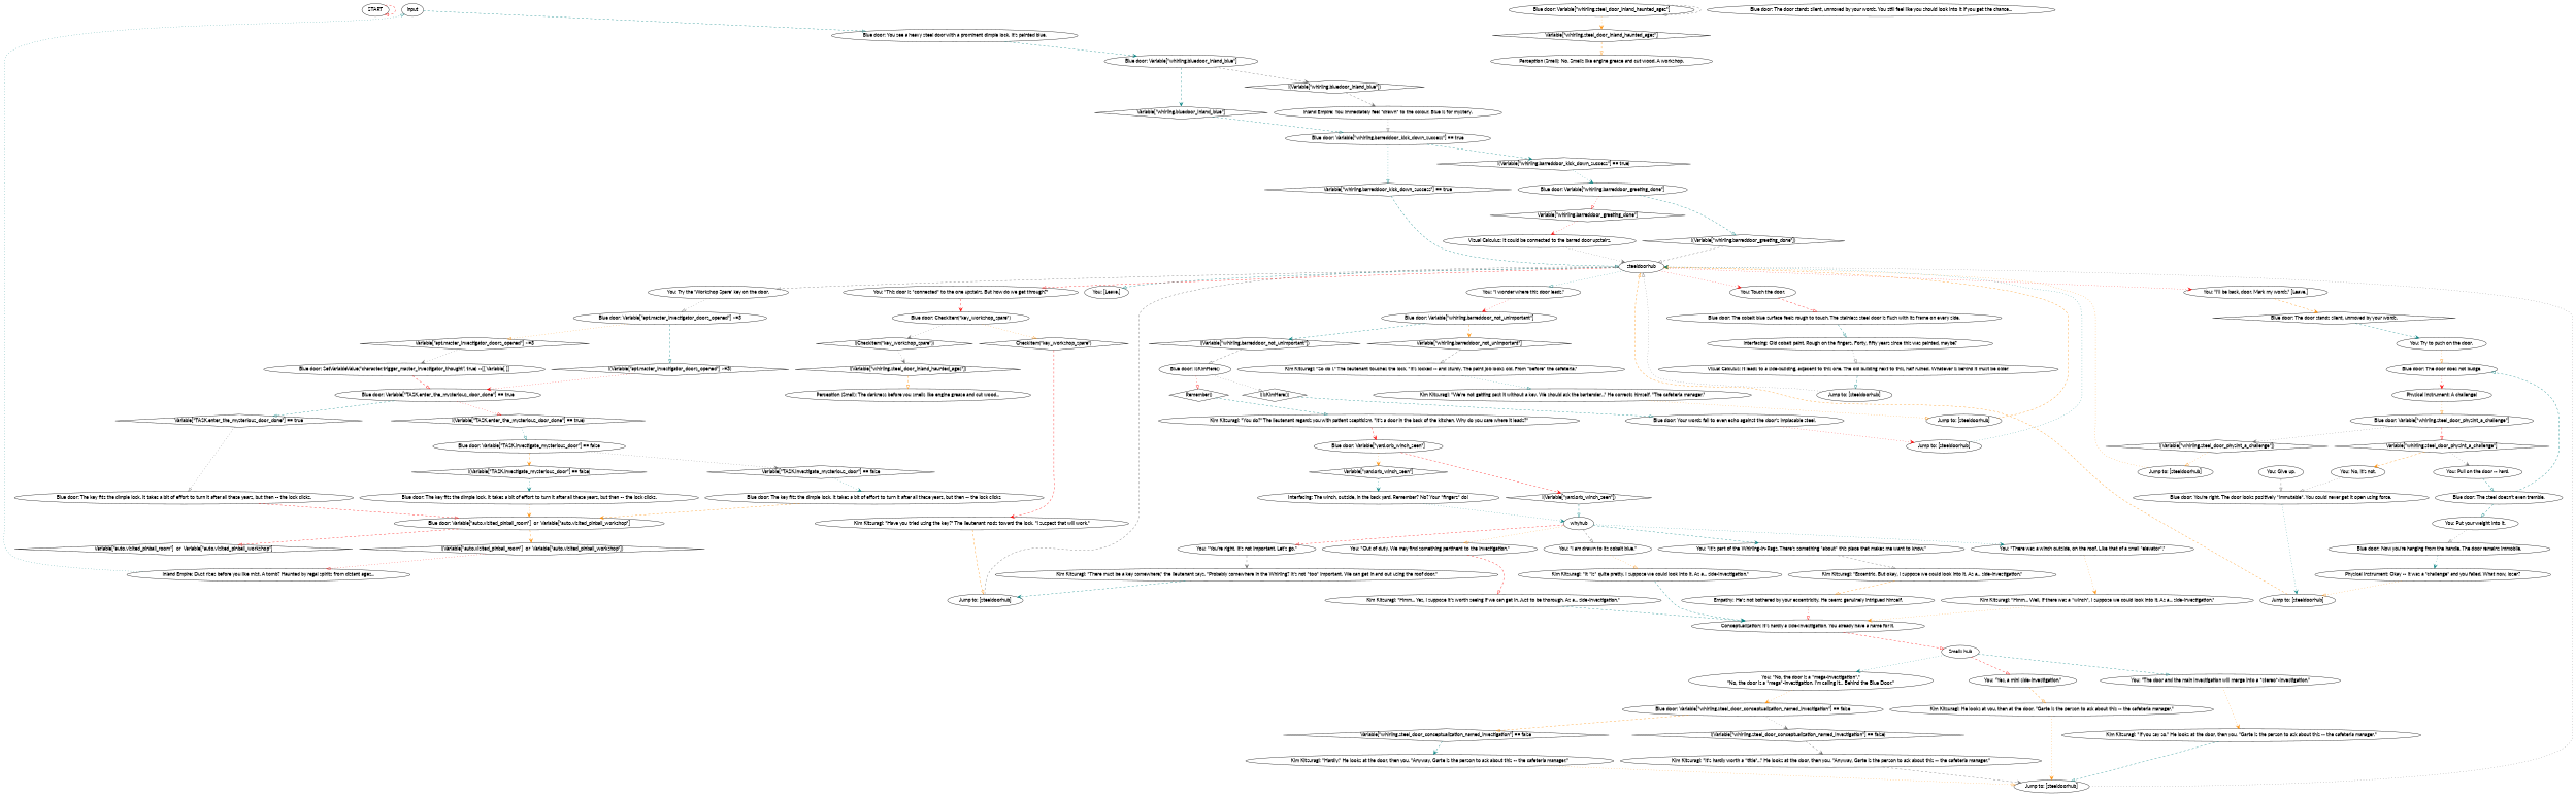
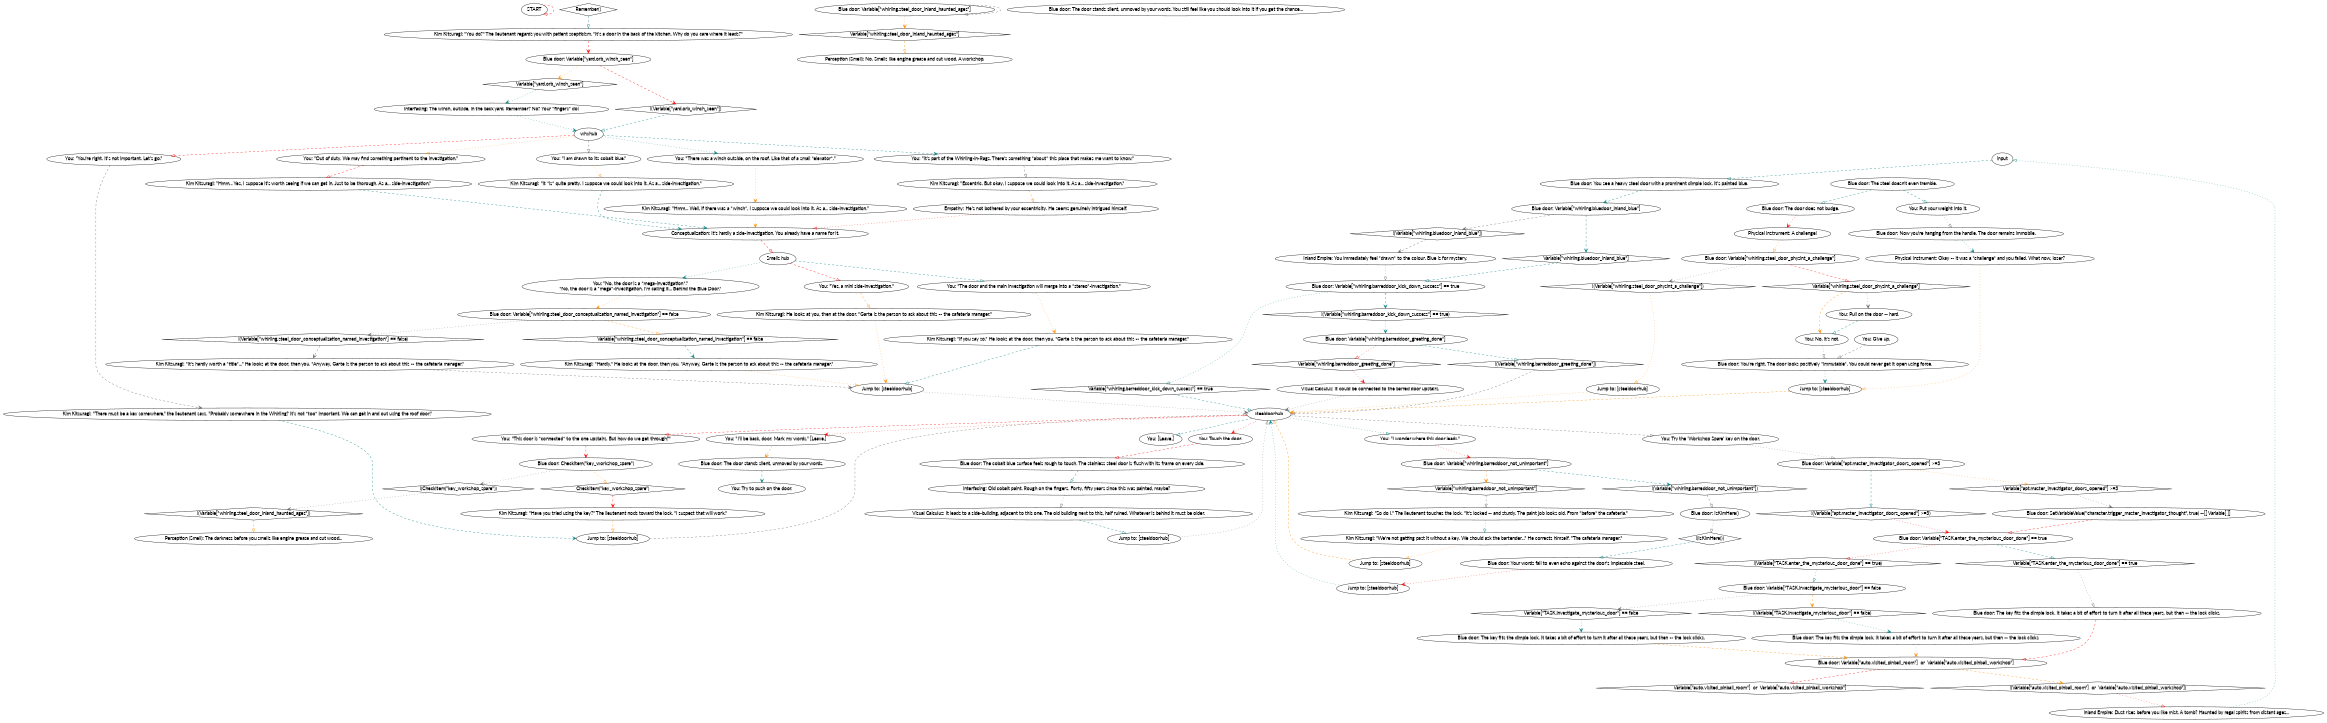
  digraph {
    fontname=Lato
    node [fontname=Lato]
    edge [arrowhead=onormal color=teal fontname=Lato style=dashed]
    n1 [label=START]
    n2 [label=input]
    n3 [label="Blue door: You see a heavy steel door with a prominent dimple lock. It's painted blue."]
    n4 [label="Blue door: Variable[\"whirling.bluedoor_inland_blue\"]"]
    n5 [label="Blue door: Variable[\"whirling.steel_door_inland_haunted_ages\"]"]
    n6 [label="Variable[\"whirling.steel_door_inland_haunted_ages\"]" shape=diamond]
    n7 [label="Perception (Smell): No. Smells like engine grease and cut wood. A workshop."]
    n8 [label="!(Variable[\"whirling.steel_door_inland_haunted_ages\"])" shape=diamond]
    n9 [label="Perception (Smell): The darkness before you smells like engine grease and cut wood..."]
    n10 [label="Kim Kitsuragi: \"There must be a key somewhere,\" the lieutenant says. \"Probably somewhere in the Whirling? It's not *too* important. We can get in and out using the roof door.\""]
    n11 [label="Jump to: [steeldoorhub]"]
    n12 [label=steeldoorhub]
    n13 [label="Blue door: The door stands silent, unmoved by your words. You still feel like you should look into it if you get the chance..."]
    n14 [label="You: \"There was a winch outside, on the roof. Like that of a small *elevator*.\""]
    n15 [label="Kim Kitsuragi: \"Hmm... Well, if there was a *winch*, I suppose we could look into it. As a... side-investigation.\""]
    n16 [label="Conceptualization: It's hardly a side-investigation. You already have a name for it."]
    n17 [label="Jump to: [steeldoorhub]"]
    n18 [label="You: \"This door is *connected* to the one upstairs. But how do we get through?\""]
    n19 [label="You: Try the 'Workshop Spare' key on the door."]
    n20 [label="You: [Leave.]"]
    n21 [label="You: Touch the door."]
    n22 [label="You: \"I wonder where this door leads.\""]
    n23 [label="You: \"I'll be back, door. Mark my words.\" [Leave.]"]
    n24 [label="Blue door: CheckItem(\"key_workshop_spare\")"]
    n25 [label="CheckItem(\"key_workshop_spare\")" shape=diamond]
    n26 [label="!(CheckItem(\"key_workshop_spare\"))" shape=diamond]
    n27 [label="Variable[\"whirling.bluedoor_inland_blue\"]" shape=diamond]
    n28 [label="!(Variable[\"whirling.bluedoor_inland_blue\"])" shape=diamond]
    n29 [label="Blue door: Variable[\"whirling.barreddoor_kick_down_success\"] == true"]
    n30 [label="Inland Empire: You immediately feel *drawn* to the colour. Blue is for mystery."]
    n31 [label="Variable[\"whirling.barreddoor_kick_down_success\"] == true" shape=diamond]
    n32 [label="!(Variable[\"whirling.barreddoor_kick_down_success\"] == true)" shape=diamond]
    n33 [label="Blue door: Variable[\"whirling.steel_door_physint_a_challenge\"]"]
    n34 [label="Variable[\"whirling.steel_door_physint_a_challenge\"]" shape=diamond]
    n35 [label="!(Variable[\"whirling.steel_door_physint_a_challenge\"])" shape=diamond]
    n36 [label="You: No, it's not."]
    n37 [label="You: Pull on the door -- hard."]
    n38 [label="Jump to: [steeldoorhub]"]
    n39 [label="Blue door: You're right. The door looks positively *immutable*. You could never get it open using force."]
    n40 [label="Blue door: The steel doesn't even tremble."]
    n41 [label="You: Put your weight into it."]
    n42 [label="Blue door: The door does not budge."]
    n43 [label="Blue door: Now you're hanging from the handle. The door remains immobile."]
    n44 [label="You: Give up."]
    n45 [label="Kim Kitsuragi: \"So do I.\" The lieutenant touches the lock. \"It's locked -- and sturdy. The paint job looks old. From *before* the cafeteria.\""]
    n46 [label="Kim Kitsuragi: \"We're not getting past it without a key. We should ask the bartender...\" He corrects himself. \"The cafeteria manager.\""]
    n47 [label="Jump to: [steeldoorhub]"]
    n48 [label="Jump to: [steeldoorhub]"]
    n49 [label="You: \"The door and the main investigation will merge into a *stereo*-investigation.\""]
    n50 [label="Kim Kitsuragi: \"If you say so.\" He looks at the door, then you. \"Garte is the person to ask about this -- the cafeteria manager.\""]
    n51 [label="Blue door: Variable[\"TASK.enter_the_mysterious_door_done\"] == true"]
    n52 [label="Variable[\"TASK.enter_the_mysterious_door_done\"] == true" shape=diamond]
    n53 [label="!(Variable[\"TASK.enter_the_mysterious_door_done\"] == true)" shape=diamond]
    n54 [label="Blue door: The key fits the dimple lock. It takes a bit of effort to turn it after all these years, but then -- the lock clicks."]
    n55 [label="Blue door: Variable[\"TASK.investigate_mysterious_door\"] == false"]
    n56 [label="Blue door: Variable[\"auto.visited_pinball_room\"]  or  Variable[\"auto.visited_pinball_workshop\"]"]
    n57 [label="Variable[\"TASK.investigate_mysterious_door\"] == false" shape=diamond]
    n58 [label="!(Variable[\"TASK.investigate_mysterious_door\"] == false)" shape=diamond]
    n59 [label="Blue door: Variable[\"apt.master_investigator_doors_opened\"] >=3"]
    n60 [label="Variable[\"apt.master_investigator_doors_opened\"] >=3" shape=diamond]
    n61 [label="!(Variable[\"apt.master_investigator_doors_opened\"] >=3)" shape=diamond]
    n62 [label="Interfacing: The winch, outside, in the back yard. Remember? No? Your *fingers* do!"]
    n63 [label=whyhub]
    n64 [label="You: \"Out of duty. We may find something pertinent to the investigation.\""]
    n65 [label="You: \"You're right. It's not important. Let's go.\""]
    n66 [label="You: \"I am drawn to its cobalt blue.\""]
    n67 [label="You: \"It's part of the Whirling-in-Rags. There's something *about* this place that makes me want to know.\""]
    n68 [label="Kim Kitsuragi: \"It's hardly worth a *title*...\" He looks at the door, then you. \"Anyway, Garte is the person to ask about this -- the cafeteria manager.\""]
    n69 [label="Variable[\"auto.visited_pinball_room\"]  or  Variable[\"auto.visited_pinball_workshop\"]" shape=diamond]
    n70 [label="!(Variable[\"auto.visited_pinball_room\"]  or  Variable[\"auto.visited_pinball_workshop\"])" shape=diamond]
    n71 [label="Inland Empire: Dust rises before you like mist. A tomb? Haunted by regal spirits from distant ages..."]
    n72 [label="Kim Kitsuragi: \"Hardly.\" He looks at the door, then you. \"Anyway, Garte is the person to ask about this -- the cafeteria manager.\""]
    n73 [label="Blue door: SetVariableValue(\"character.trigger_master_investigator_thought\", true) --[[ Variable[ ]]"]
    n74 [label="Empathy: He's not bothered by your eccentricity. He seems genuinely intrigued himself."]
    n75 [label="Smells hub"]
    n76 [label="You: \"No, the door is a *mega-investigation*.\"\n\"No, the door is a *mega*-investigation. I'm calling it... Behind the Blue Door.\""]
    n77 [label="Blue door: Variable[\"whirling.steel_door_conceptualization_named_investigation\"] == false"]
    n78 [label="Variable[\"whirling.steel_door_conceptualization_named_investigation\"] == false" shape=diamond]
    n79 [label="!(Variable[\"whirling.steel_door_conceptualization_named_investigation\"] == false)" shape=diamond]
    n80 [label="Kim Kitsuragi: \"Hmm... Yes, I suppose it's worth seeing if we can get in. Just to be thorough. As a... side-investigation.\""]
    n81 [label="Blue door: Your words fail to even echo against the door's implacable steel."]
    n82 [label="Jump to: [steeldoorhub]"]
    n83 [label="Blue door: The key fits the dimple lock. It takes a bit of effort to turn it after all these years, but then -- the lock clicks."]
    n84 [label="Physical Instrument: Okay -- it was a *challenge* and you failed. What now, loser?"]
    n85 [label="Physical Instrument: A challenge!"]
    n86 [label="Blue door: Variable[\"whirling.barreddoor_greeting_done\"]"]
    n87 [label="Variable[\"whirling.barreddoor_greeting_done\"]" shape=diamond]
    n88 [label="!(Variable[\"whirling.barreddoor_greeting_done\"])" shape=diamond]
    n89 [label="Kim Kitsuragi: \"Have you tried using the key?\" The lieutenant nods toward the lock. \"I suspect that will work.\""]
    n90 [label="Blue door: The key fits the dimple lock. It takes a bit of effort to turn it after all these years, but then -- the lock clicks."]
    n91 [label="Blue door: The cobalt blue surface feels rough to touch. The stainless steel door is flush with its frame on every side."]
    n92 [label="Interfacing: Old cobalt paint. Rough on the fingers. Forty, fifty years since this was painted, maybe?"]
    n93 [label="Kim Kitsuragi: \"You do?\" The lieutenant regards you with patient scepticism. \"It's a door in the back of the kitchen. Why do you care where it leads?\""]
    n94 [label="Blue door: Variable[\"yard.orb_winch_seen\"]"]
    n95 [label="Variable[\"yard.orb_winch_seen\"]" shape=diamond]
    n96 [label="!(Variable[\"yard.orb_winch_seen\"])" shape=diamond]
    n97 [label="You: \"Yes, a mini side-investigation.\""]
    n98 [label="Kim Kitsuragi: He looks at you, then at the door. \"Garte is the person to ask about this -- the cafeteria manager.\""]
    n99 [label="Blue door: Variable[\"whirling.barreddoor_not_unimportant\"]"]
-   n100 [label="Blue door: The door stands silent, unmoved by your words." shape=diamond]
+   n100 [label="Blue door: The door stands silent, unmoved by your words."]
    n101 [label="You: Try to push on the door."]
    n102 [label="Variable[\"whirling.barreddoor_not_unimportant\"]" shape=diamond]
    n103 [label="!(Variable[\"whirling.barreddoor_not_unimportant\"])" shape=diamond]
    n104 [label="Kim Kitsuragi: \"Eccentric. But okay, I suppose we could look into it. As a... side-investigation.\""]
    n105 [label="Visual Calculus: It could be connected to the barred door upstairs."]
    n106 [label="Visual Calculus: It leads to a side-building, adjacent to this one. The old building next to this, half ruined. Whatever is behind it must be older."]
    n107 [label="Kim Kitsuragi: \"It *is* quite pretty. I suppose we could look into it. As a... side-investigation.\""]
    n108 [label="Jump to: [steeldoorhub]"]
    n109 [label="Blue door: IsKimHere()"]
    n110 [label="Remember()" shape=diamond]
    n111 [label="!(IsKimHere())" shape=diamond]
    n1 -> n1 [color=red]
    n2 -> n3
    n3 -> n4 [arrowhead=vee]
    n4 -> n27 [arrowhead=vee]
    n4 -> n28 [arrowhead=vee color=gray40]
    n5 -> n5 [color=gray40]
    n5 -> n6 [arrowhead=vee color=darkorange style=dotted]
    n6 -> n7 [color=darkorange]
    n8 -> n9 [color=darkorange]
    n10 -> n11 [arrowhead=vee]
    n11 -> n12 [color=gray40]
    n12 -> n18 [color=red]
    n12 -> n19 [color=gray40]
    n12 -> n20
    n12 -> n21 [arrowhead=vee color=red style=dotted]
    n12 -> n22 [style=dotted]
    n12 -> n23 [arrowhead=vee color=red style=dotted]
    n14 -> n15 [arrowhead=vee color=darkorange style=dotted]
    n15 -> n16 [arrowhead=vee color=darkorange style=dotted]
    n16 -> n75 [color=red]
    n17 -> n12 [arrowhead=vee color=gray40 style=dotted]
    n18 -> n24 [arrowhead=vee color=red]
    n19 -> n59 [color=gray40 style=dotted]
    n21 -> n91 [color=red]
    n22 -> n99 [arrowhead=vee color=red style=dotted]
    n23 -> n100 [arrowhead=vee color=darkorange]
    n24 -> n25 [color=darkorange style=dotted]
    n24 -> n26 [arrowhead=vee color=gray40 style=dotted]
    n25 -> n89 [arrowhead=vee color=red]
    n26 -> n8 [arrowhead=vee color=gray40 style=dotted]
    n27 -> n29
    n28 -> n30 [arrowhead=vee color=gray40]
    n29 -> n31 [style=dotted]
    n29 -> n32 [arrowhead=vee]
    n30 -> n29 [color=gray40 style=dotted]
    n31 -> n12
    n32 -> n86 [arrowhead=vee style=dotted]
    n33 -> n34 [color=red]
    n33 -> n35 [arrowhead=vee color=gray40 style=dotted]
    n34 -> n36 [arrowhead=vee color=darkorange]
    n34 -> n37 [arrowhead=vee color=gray40 style=dotted]
    n35 -> n38 [color=darkorange style=dotted]
    n36 -> n39 [color=gray40 style=dotted]
-   n37 -> n40
+   n37 -> n36
    n38 -> n12 [arrowhead=vee color=darkorange style=dotted]
    n39 -> n48 [arrowhead=vee style=dotted]
    n40 -> n41
    n40 -> n42
    n41 -> n43 [color=gray40 style=dotted]
    n42 -> n85 [arrowhead=vee color=red style=dotted]
    n43 -> n84 [arrowhead=vee style=dotted]
    n44 -> n39 [color=gray40]
    n45 -> n46 [style=dotted]
    n46 -> n47 [color=darkorange style=dotted]
    n47 -> n12 [color=darkorange]
    n48 -> n12 [color=darkorange]
    n49 -> n50 [arrowhead=vee color=darkorange style=dotted]
    n50 -> n17
    n51 -> n52
    n51 -> n53 [color=red style=dotted]
    n52 -> n54 [color=gray40 style=dotted]
    n53 -> n55 [style=dotted]
    n54 -> n56 [color=red]
    n55 -> n57 [arrowhead=vee color=gray40 style=dotted]
    n55 -> n58 [arrowhead=vee color=darkorange]
    n56 -> n69 [color=red]
    n56 -> n70 [arrowhead=vee color=darkorange]
    n57 -> n90 [arrowhead=vee style=dotted]
    n58 -> n83 [arrowhead=vee style=dotted]
    n59 -> n60 [color=darkorange style=dotted]
    n59 -> n61
    n60 -> n73 [arrowhead=vee color=gray40 style=dotted]
    n61 -> n51 [arrowhead=vee color=red style=dotted]
    n62 -> n63 [arrowhead=vee style=dotted]
    n63 -> n14 [arrowhead=vee style=dotted]
    n63 -> n64 [color=darkorange style=dotted]
    n63 -> n65 [color=red]
    n63 -> n66 [color=gray40]
    n63 -> n67 [arrowhead=vee]
    n64 -> n80 [color=red]
    n65 -> n10 [arrowhead=vee color=gray40]
    n66 -> n107 [color=darkorange style=dotted]
    n67 -> n104 [color=gray40]
    n68 -> n17 [arrowhead=vee color=gray40]
    n70 -> n71 [color=red style=dotted]
    n71 -> n2 [style=dotted]
    n72 -> n17 [color=darkorange style=dotted]
    n73 -> n51 [color=red]
    n74 -> n16 [color=red style=dotted]
    n75 -> n49
    n75 -> n76 [arrowhead=vee style=dotted]
    n75 -> n97 [color=red]
    n76 -> n77 [arrowhead=vee color=darkorange style=dotted]
    n77 -> n78 [color=darkorange]
    n77 -> n79 [arrowhead=vee color=gray40 style=dotted]
    n78 -> n72 [arrowhead=vee]
    n79 -> n68 [arrowhead=vee color=gray40]
    n80 -> n16 [arrowhead=vee]
    n81 -> n82 [arrowhead=vee color=red style=dotted]
    n82 -> n12 [arrowhead=vee style=dotted]
    n83 -> n56 [arrowhead=vee color=darkorange style=dotted]
    n84 -> n48 [color=darkorange style=dotted]
    n85 -> n33 [color=darkorange style=dotted]
    n86 -> n87 [color=red style=dotted]
    n86 -> n88
    n87 -> n105 [arrowhead=vee color=red style=dotted]
    n88 -> n12 [color=gray40]
    n89 -> n11 [color=darkorange]
    n90 -> n56 [arrowhead=vee color=darkorange]
    n91 -> n92
    n92 -> n106 [color=gray40 style=dotted]
    n93 -> n94 [arrowhead=vee color=red]
    n94 -> n95 [arrowhead=vee color=darkorange style=dotted]
    n94 -> n96 [arrowhead=vee color=red]
    n95 -> n62 [arrowhead=vee style=dotted]
    n96 -> n63
    n97 -> n98 [color=darkorange]
    n98 -> n17 [arrowhead=vee color=darkorange style=dotted]
    n99 -> n102 [arrowhead=vee color=darkorange]
    n99 -> n103 [arrowhead=vee]
    n100 -> n101 [arrowhead=vee]
-   n101 -> n42 [color=darkorange style=dotted]
    n102 -> n45 [color=gray40]
    n103 -> n109 [color=gray40]
    n104 -> n74 [color=darkorange]
    n105 -> n12 [arrowhead=vee color=gray40 style=dotted]
    n106 -> n108
    n107 -> n16 [arrowhead=vee]
    n108 -> n12 [color=gray40 style=dotted]
-   n109 -> n110 [color=red style=dotted]
    n109 -> n111 [color=gray40 style=dotted]
    n110 -> n93
    n111 -> n81
  }
